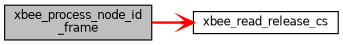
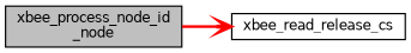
  digraph {
    rankdir=LR
    node [color=black fontname=Helvetica fontsize=10 shape=record style=filled]
-   n1 [fillcolor=grey75 fontcolor=black height=0.2 label="xbee_process_node_id\l_frame" width=0.4]
+   n1 [fillcolor=grey75 fontcolor=black height=0.2 label="xbee_process_node_id\l_node" width=0.4]
    n2 [fillcolor=white height=0.2 label=xbee_read_release_cs width=0.4]
    n1 -> n2 [color=red fontname=Helvetica fontsize=10 labelfontname=Helvetica labelfontsize=10 style=bold arrowhead=vee]
  }
